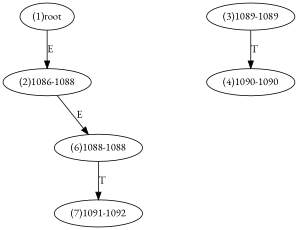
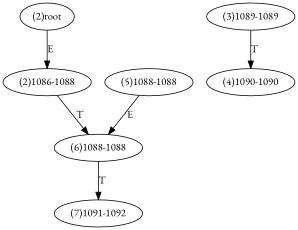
  digraph {
    fontname="EB Garamond"
    node [fontname="EB Garamond"]
    edge [fontname="EB Garamond"]
-   n1 [label="(1)root"]
+   n1 [label="(2)root"]
    n2 [label="(2)1086-1088"]
    n3 [label="(6)1088-1088"]
    n4 [label="(7)1091-1092"]
    n5 [label="(3)1089-1089"]
    n6 [label="(4)1090-1090"]
+   n7 [label="(5)1088-1088"]
    n1 -> n2 [label=E]
-   n2 -> n3 [label=E]
+   n2 -> n3 [label=T]
    n3 -> n4 [label=T]
    n5 -> n6 [label=T]
+   n7 -> n3 [label=E]
  }
